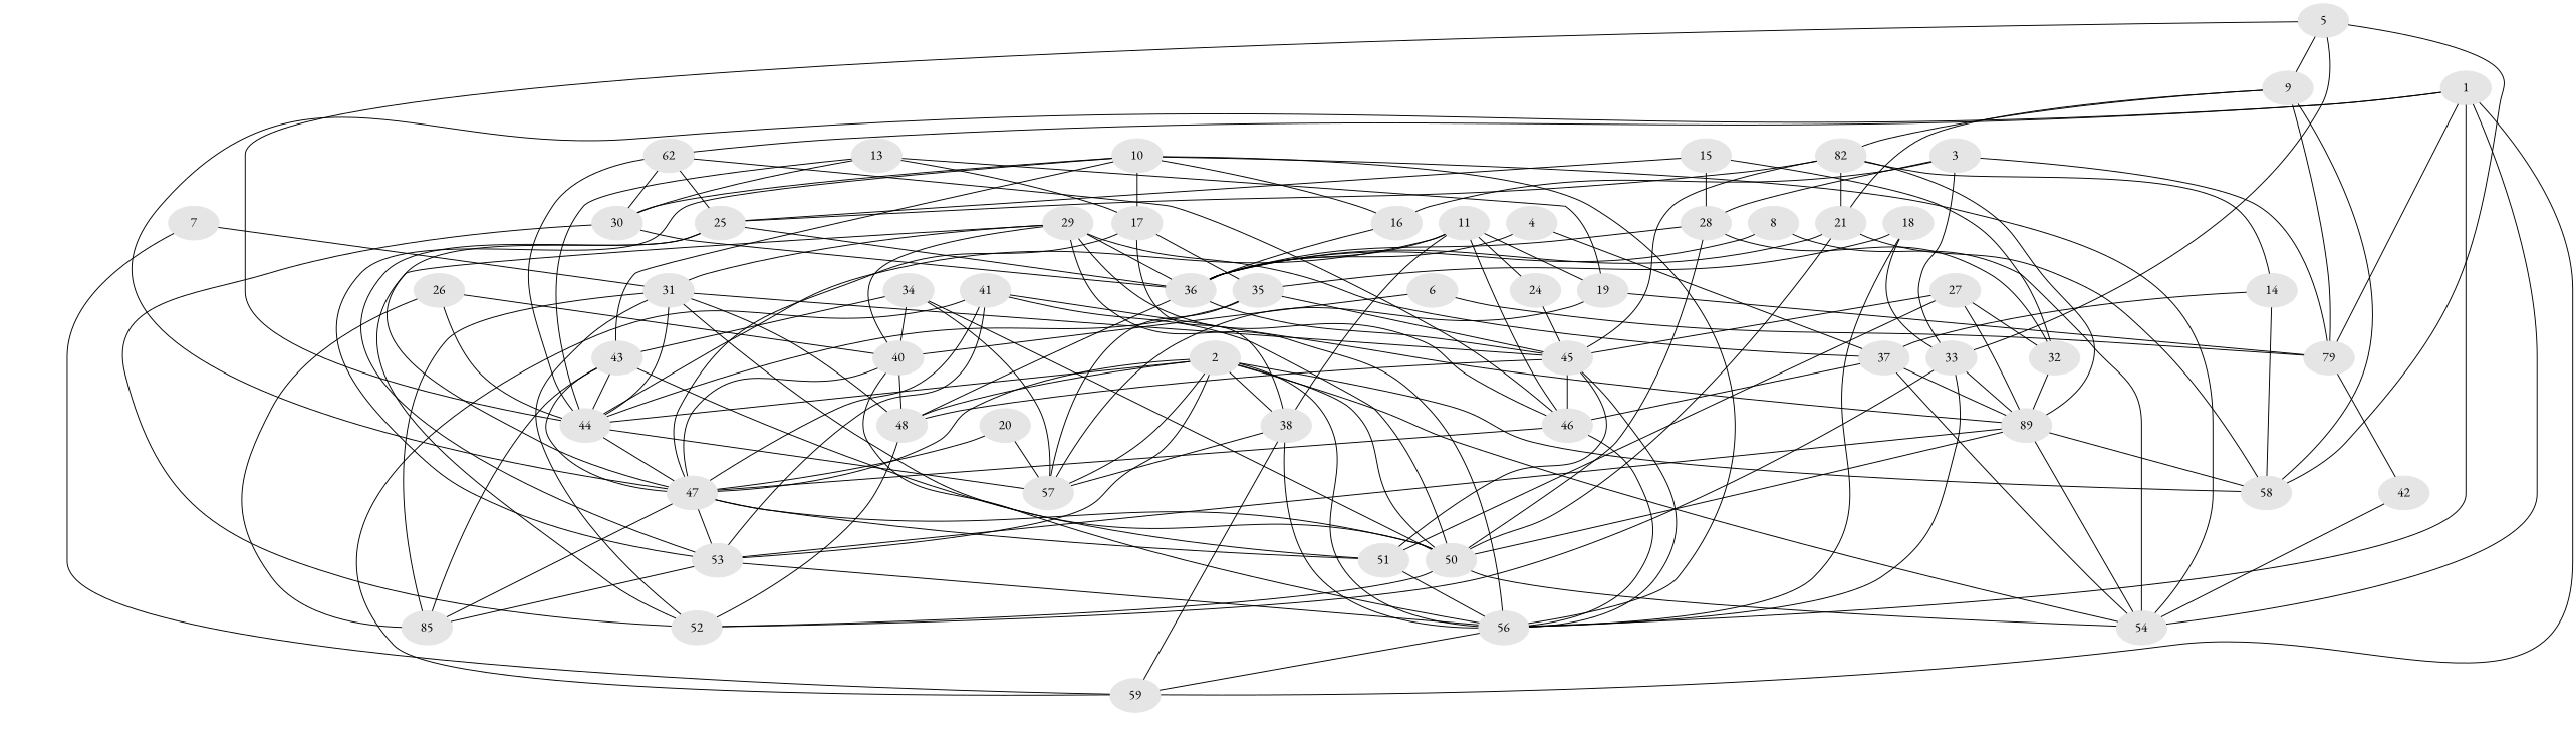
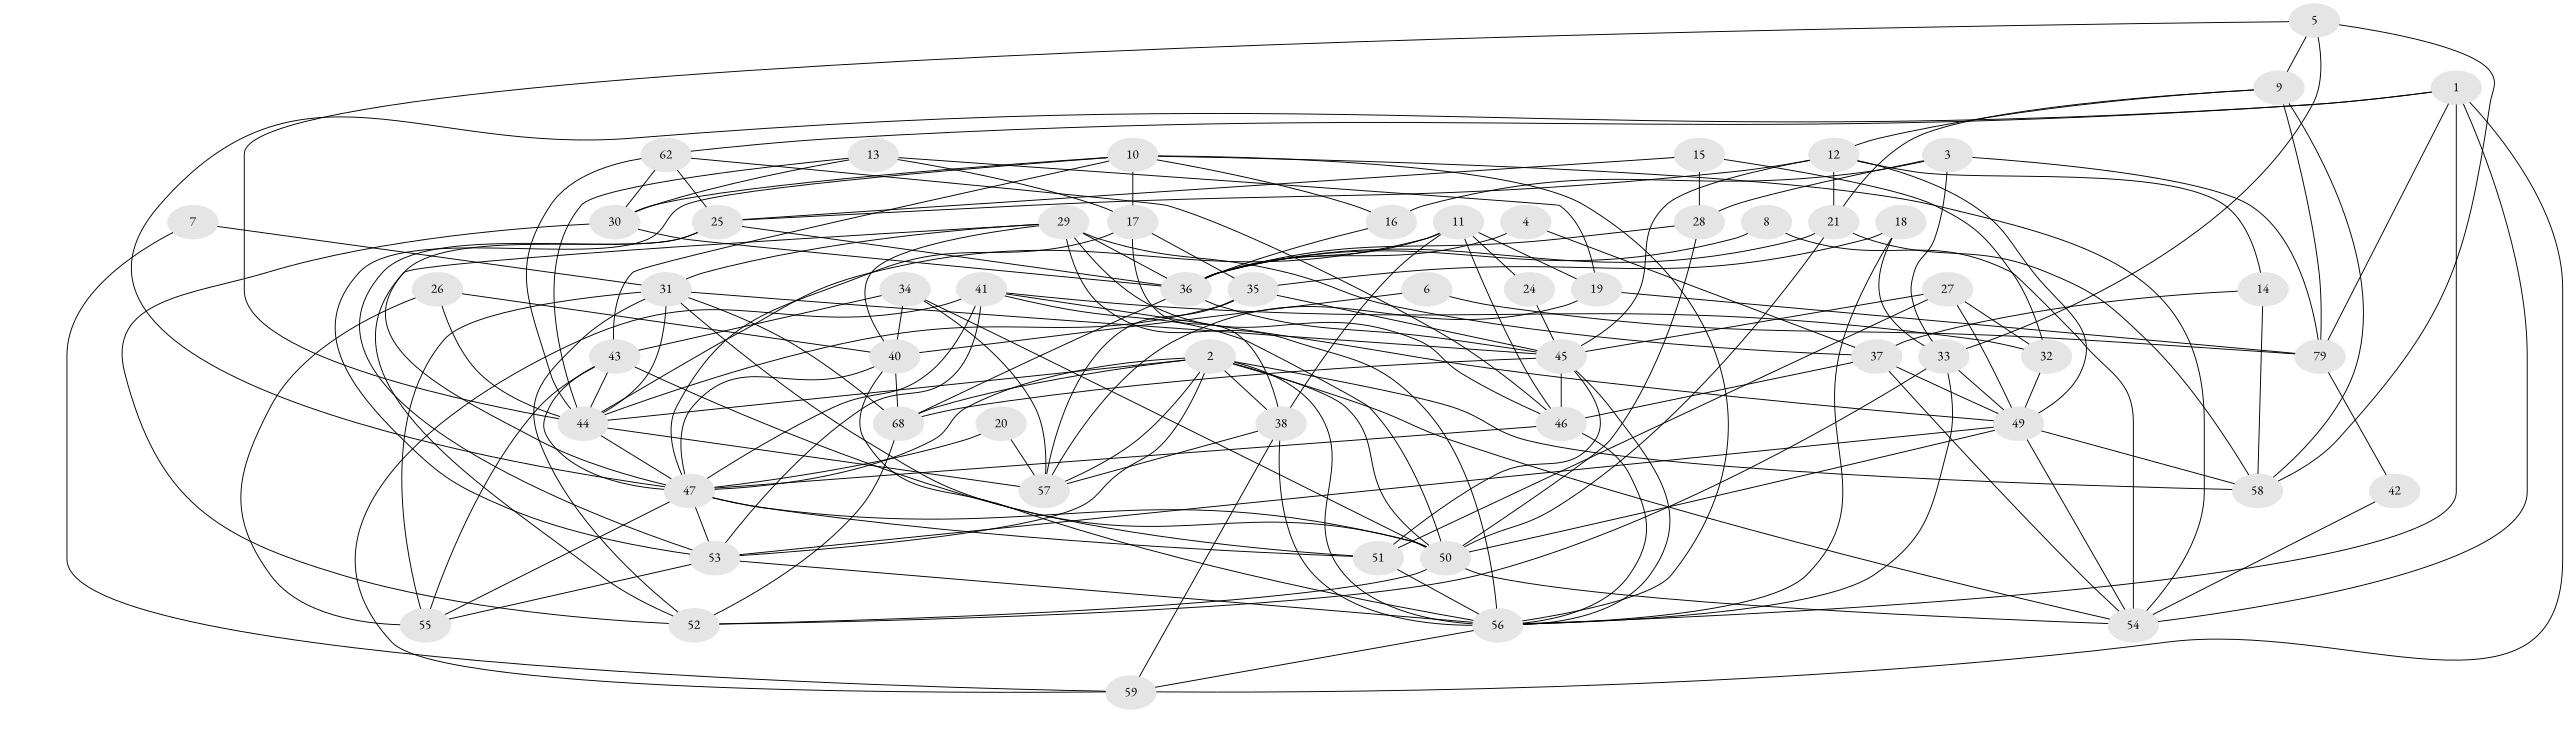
  graph {
    fontname="EB Garamond"
    node [color=gray90 fontname="EB Garamond" style=filled]
    edge [fontname="EB Garamond" weight=1.0]
    n1 [label=62]
    1
    n3 [label=79]
    47
    54
    56
    59
    44
    30
    46
    25
    42
    50
    53
    51
-   55 [label=85]
+   55
    2
    38
-   48
+   48 [label=68]
    57
    58
    52
    3
    16
    28
    33
    36
    32
-   49 [label=89]
+   49
    4
    37
    45
    5
    9
-   12 [label=82]
+   12
    21
    6
    40
    7
    31
    8
    14
    10
    17
    43
    35
    11
    19
    24
    13
    15
    18
    20
    26
    27
    29
    34
    41
    n1 -- 44 [weight=2.0]
    n1 -- 30
    n1 -- 46
    n1 -- 25
    1 -- n1
    1 -- n3
    1 -- 47
    1 -- 54 [weight=2.0]
    1 -- 56
    1 -- 59
    n3 -- 42
    47 -- 50
    47 -- 53
    47 -- 51 [weight=2.0]
    47 -- 55
    56 -- 59 [weight=2.0]
    44 -- 47
    44 -- 57 [weight=2.0]
    30 -- 52
    30 -- 36
    46 -- 47
    46 -- 56
    25 -- 47
    25 -- 53
    25 -- 36
    42 -- 54
    50 -- 54
    50 -- 52
    53 -- 56
    53 -- 55
    51 -- 56
    2 -- 47
    2 -- 54
    2 -- 56
    2 -- 44
    2 -- 50
    2 -- 53
    2 -- 38
    2 -- 48
    2 -- 57
    2 -- 58
    38 -- 56
    38 -- 59
    38 -- 57
    48 -- 52
    3 -- n3
    3 -- 16
    3 -- 28
    3 -- 33
    16 -- 36
    28 -- 50
    28 -- 36
-   28 -- 32
+   41 -- 32
    33 -- 56
    33 -- 52
    33 -- 49
    36 -- 48
    36 -- 45
    32 -- 49
    49 -- 54
    49 -- 50
    49 -- 53
    49 -- 58
    4 -- 36
    4 -- 37
    37 -- 54
    37 -- 46
    37 -- 49
    45 -- 56
    45 -- 46
    45 -- 51
    45 -- 48
    5 -- 44
    5 -- 58
    5 -- 33
    5 -- 9
    9 -- n3
    9 -- 58
    9 -- 12
    9 -- 21
    12 -- 25
    12 -- 49
    12 -- 45
    12 -- 21 [weight=2.0]
    12 -- 14
    21 -- 50
    21 -- 58
    21 -- 36
    6 -- n3
    6 -- 40
    40 -- 47
    40 -- 56
    40 -- 48
    7 -- 59
    7 -- 31
    31 -- 44 [weight=2.0]
    31 -- 50
    31 -- 55
    31 -- 48
    31 -- 52
    31 -- 45
    8 -- 54
    8 -- 36
    14 -- 58
    14 -- 37
    10 -- 54
    10 -- 56
    10 -- 30
    10 -- 53
    10 -- 16
    10 -- 17
    10 -- 43
    17 -- 47
    17 -- 38
    17 -- 35
    43 -- 47
    43 -- 44
    43 -- 51
    43 -- 55
    35 -- 44
    35 -- 57
    35 -- 45
    11 -- 44
    11 -- 46
    11 -- 38
    11 -- 36
    11 -- 19
    11 -- 24
    19 -- n3
    19 -- 57
    24 -- 45
    13 -- 44
    13 -- 30
    13 -- 17
    13 -- 19
    15 -- 25
    15 -- 28
    15 -- 32
    18 -- 56
    18 -- 33
    18 -- 35
    20 -- 47
    20 -- 57
    26 -- 44
    26 -- 55
    26 -- 40
    27 -- 51
    27 -- 32
    27 -- 49
    27 -- 45
    29 -- 56
    29 -- 46
    29 -- 52
    29 -- 36
    29 -- 37
    29 -- 40
    29 -- 31
    34 -- 50
    34 -- 57
    34 -- 40
    34 -- 43
    41 -- 47
    41 -- 59 [weight=2.0]
    41 -- 50
    41 -- 53
    41 -- 49
  }
